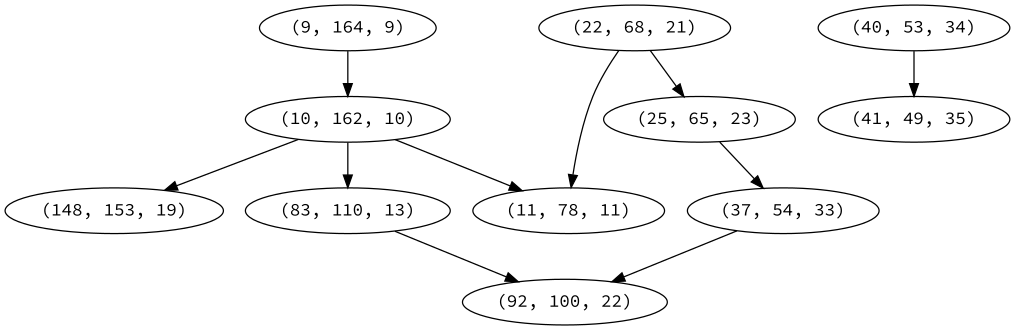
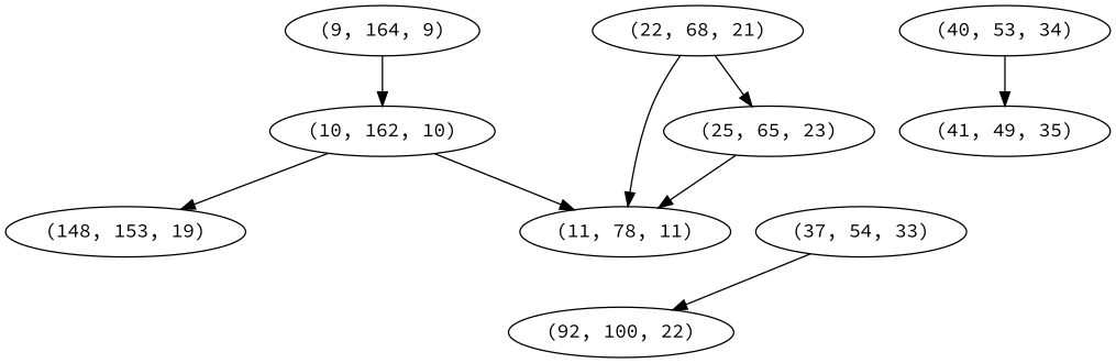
  digraph {
    fontname="Source Code Pro"
    node [fontname="Source Code Pro"]
    edge [fontname="Source Code Pro"]
    "(9, 164, 9)"
    "(10, 162, 10)"
    "(11, 78, 11)"
-   "(83, 110, 13)"
    "(148, 153, 19)"
    "(92, 100, 22)"
    "(22, 68, 21)"
    "(25, 65, 23)"
    "(37, 54, 33)"
    "(40, 53, 34)"
    "(41, 49, 35)"
    "(9, 164, 9)" -> "(10, 162, 10)"
    "(10, 162, 10)" -> "(11, 78, 11)"
-   "(10, 162, 10)" -> "(83, 110, 13)"
    "(10, 162, 10)" -> "(148, 153, 19)"
-   "(83, 110, 13)" -> "(92, 100, 22)"
    "(22, 68, 21)" -> "(11, 78, 11)"
    "(22, 68, 21)" -> "(25, 65, 23)"
-   "(25, 65, 23)" -> "(37, 54, 33)"
+   "(25, 65, 23)" -> "(11, 78, 11)"
    "(37, 54, 33)" -> "(92, 100, 22)"
    "(40, 53, 34)" -> "(41, 49, 35)"
  }
